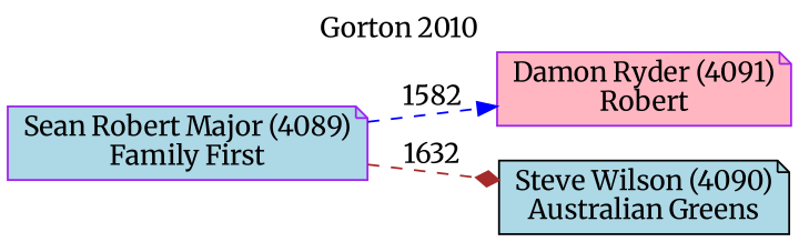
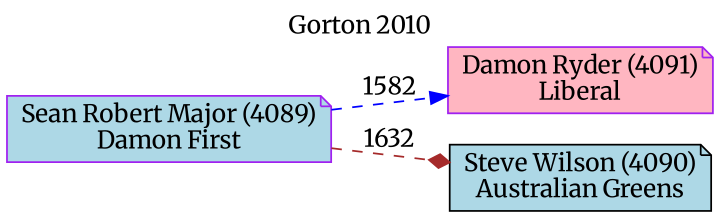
  digraph {
    fontname=Merriweather
    label="Gorton 2010"
    labelloc=t
    mclimit=10
    rankdir=LR
    node [color=purple fillcolor=lightblue fontname=Merriweather shape=note style=filled]
    edge [fontname=Merriweather style=dashed]
-   n1 [fillcolor=lightpink label="Damon Ryder (4091)\nRobert"]
+   n1 [fillcolor=lightpink label="Damon Ryder (4091)\nLiberal"]
    n2 [color=black label="Steve Wilson (4090)\nAustralian Greens"]
-   n3 [label="Sean Robert Major (4089)\nFamily First"]
+   n3 [label="Sean Robert Major (4089)\nDamon First"]
    n3 -> n1 [arrowhead=normal color=blue label=1582]
    n3 -> n2 [arrowhead=diamond color=brown label=1632]
  }
